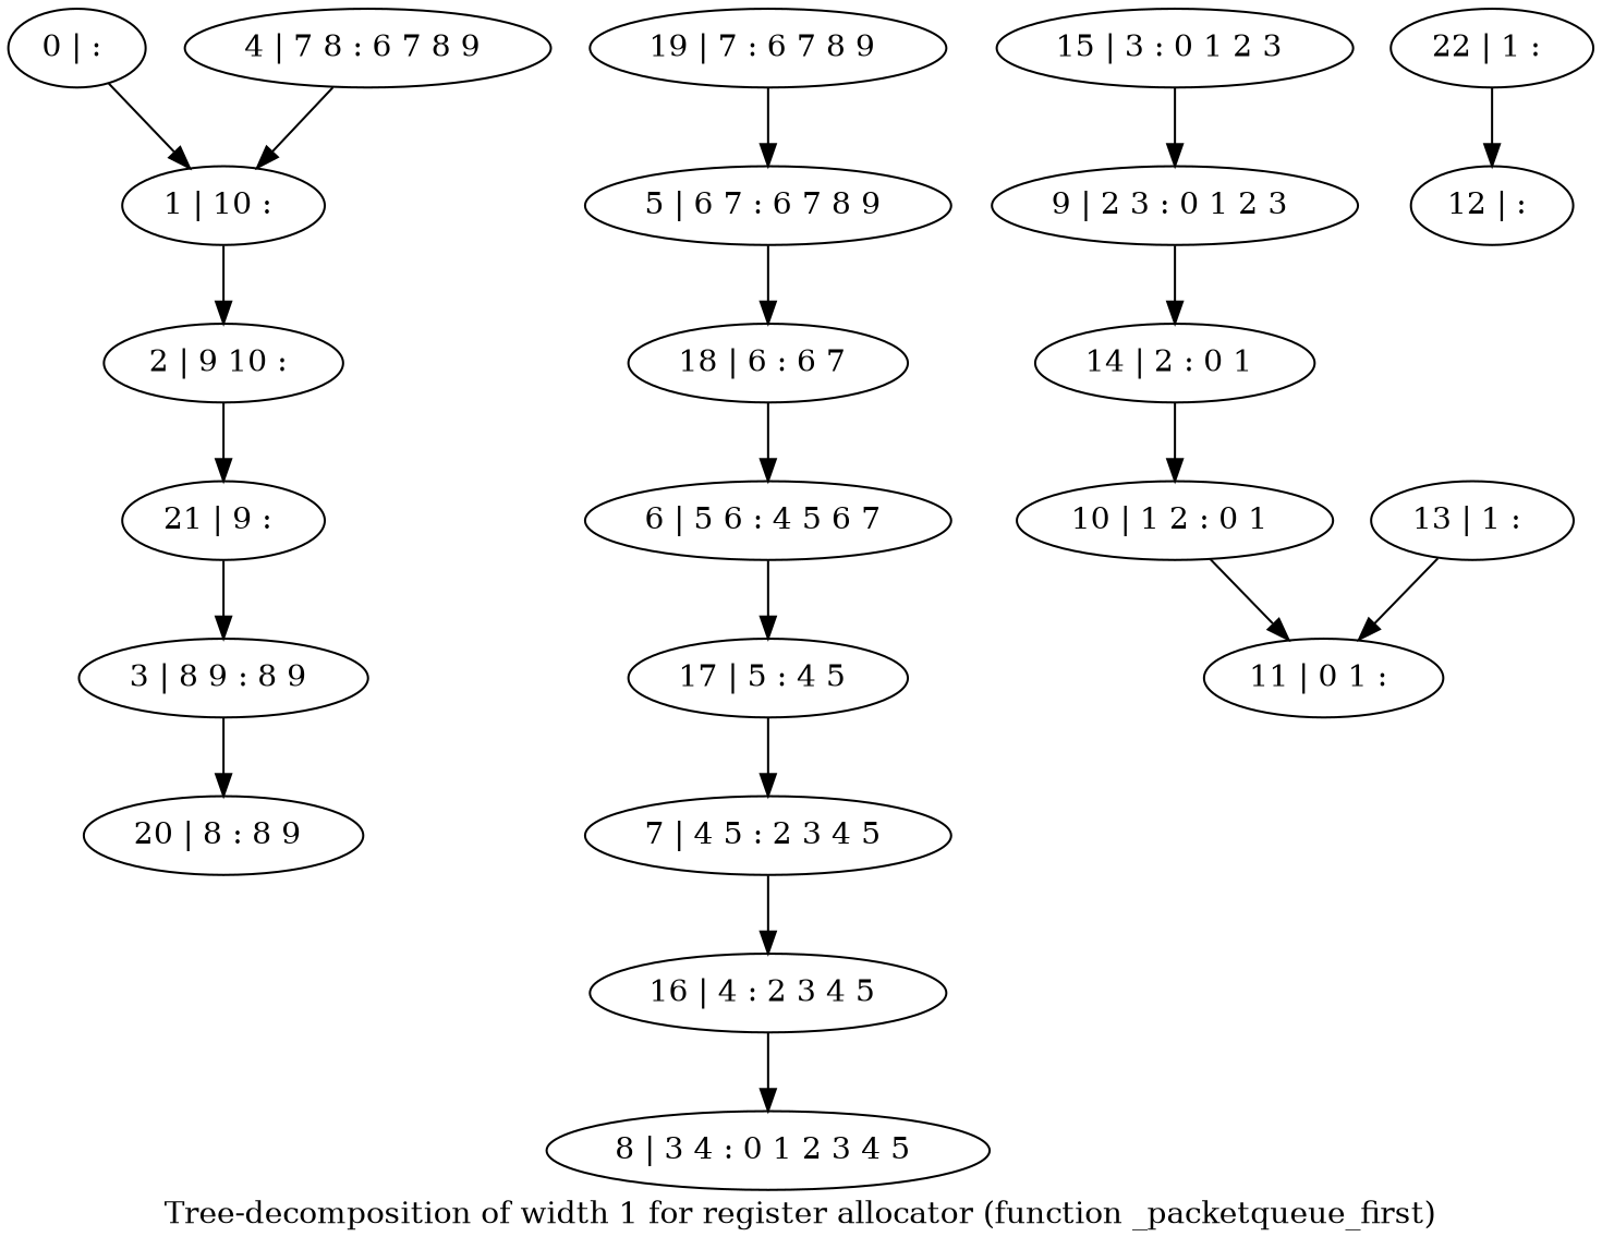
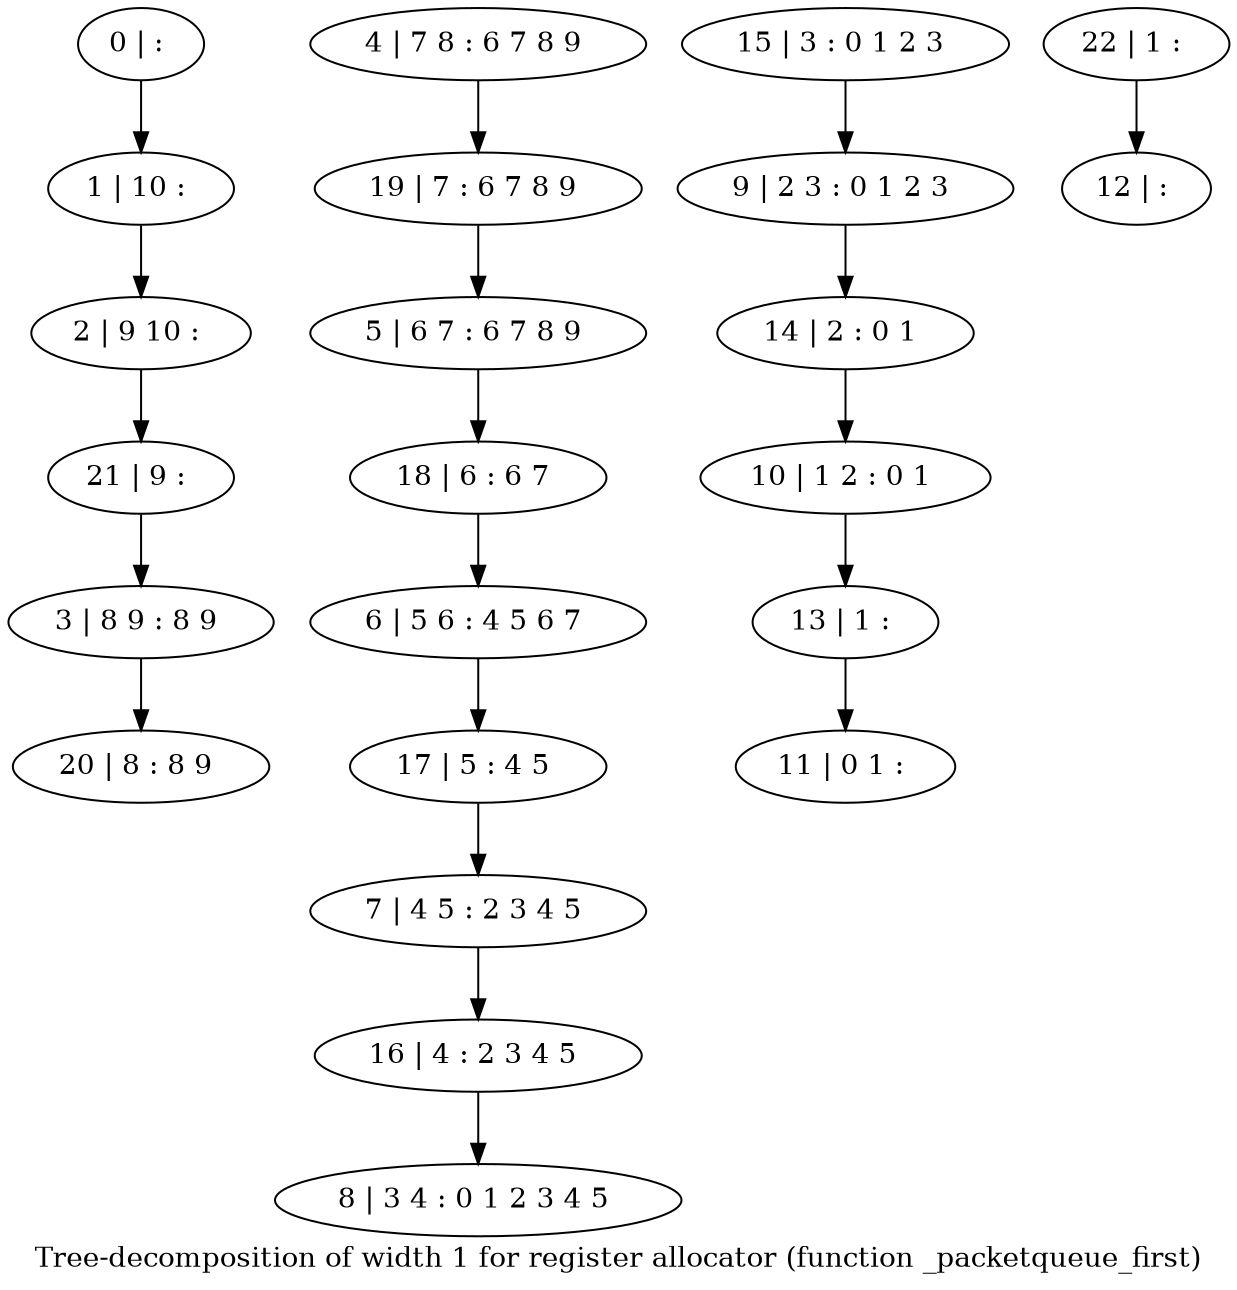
  digraph {
    label="Tree-decomposition of width 1 for register allocator (function _packetqueue_first)"
    n1 [label="0 | : "]
    n2 [label="1 | 10 : "]
    n3 [label="2 | 9 10 : "]
    n4 [label="21 | 9 : "]
    n5 [label="3 | 8 9 : 8 9 "]
    n6 [label="20 | 8 : 8 9 "]
    n7 [label="4 | 7 8 : 6 7 8 9 "]
    n8 [label="19 | 7 : 6 7 8 9 "]
    n9 [label="5 | 6 7 : 6 7 8 9 "]
    n10 [label="18 | 6 : 6 7 "]
    n11 [label="6 | 5 6 : 4 5 6 7 "]
    n12 [label="17 | 5 : 4 5 "]
    n13 [label="7 | 4 5 : 2 3 4 5 "]
    n14 [label="16 | 4 : 2 3 4 5 "]
    n15 [label="8 | 3 4 : 0 1 2 3 4 5 "]
    n16 [label="15 | 3 : 0 1 2 3 "]
    n17 [label="9 | 2 3 : 0 1 2 3 "]
    n18 [label="14 | 2 : 0 1 "]
    n19 [label="10 | 1 2 : 0 1 "]
    n20 [label="13 | 1 : "]
    n21 [label="11 | 0 1 : "]
    n22 [label="22 | 1 : "]
    n23 [label="12 | : "]
    n1 -> n2
    n2 -> n3
    n3 -> n4
    n4 -> n5
    n5 -> n6
-   n7 -> n2
+   n7 -> n8
    n8 -> n9
    n9 -> n10
    n10 -> n11
    n11 -> n12
    n12 -> n13
    n13 -> n14
    n14 -> n15
    n16 -> n17
    n17 -> n18
    n18 -> n19
-   n19 -> n21
+   n19 -> n20
    n20 -> n21
    n22 -> n23
  }
